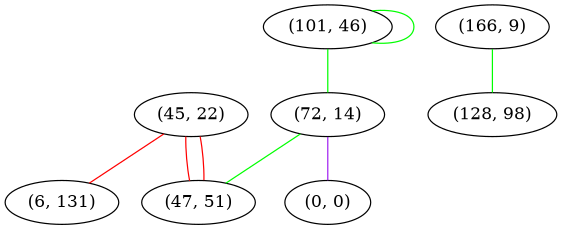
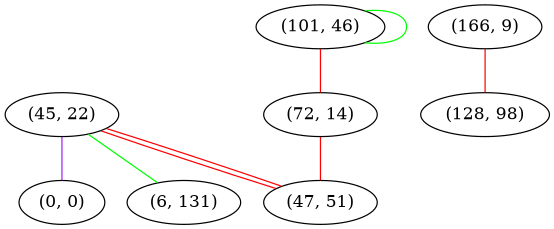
  graph {
    edge [color=red weight=1]
    "(45, 22)"
    "(0, 0)"
    n3 [label="(47, 51)"]
    "(6, 131)"
    "(101, 46)"
    "(72, 14)"
    n7 [label="(166, 9)"]
    "(128, 98)"
-   "(72, 14)" -- "(0, 0)" [color=purple weight=4]
+   "(45, 22)" -- "(0, 0)" [color=purple weight=4]
    "(45, 22)" -- n3
    "(45, 22)" -- n3
-   "(45, 22)" -- "(6, 131)"
+   "(45, 22)" -- "(6, 131)" [color=green]
    "(101, 46)" -- "(101, 46)" [color=green weight=2]
-   "(101, 46)" -- "(72, 14)" [color=green]
-   "(72, 14)" -- n3 [color=green]
-   n7 -- "(128, 98)" [color=green weight=2]
+   "(101, 46)" -- "(72, 14)"
+   "(72, 14)" -- n3
+   n7 -- "(128, 98)" [weight=2]
  }
